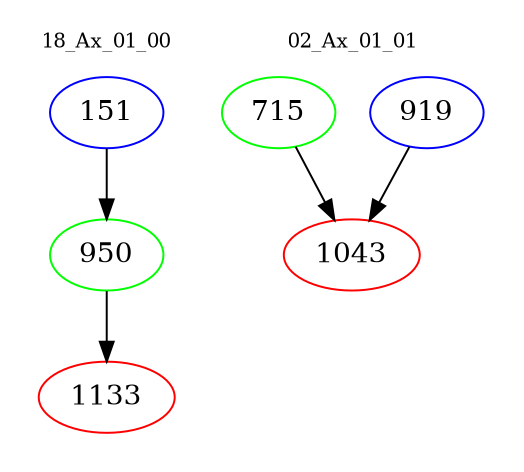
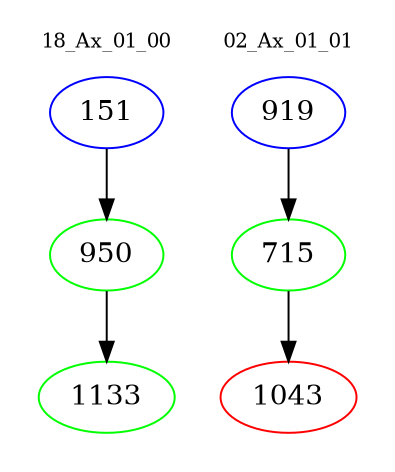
  digraph {
    node [color=blue]
    edge [color=black]
    n1 [label=151]
    n2 [color=green label=950]
-   n3 [color=red label=1133]
+   n3 [color=green label=1133]
    n4 [label=919]
    n5 [color=green label=715]
    n6 [color=red label=1043]
    subgraph cluster_1 {
      color=white
      fontsize=10
      label="18_Ax_01_00"
      n1
      n2
      n3
    }
    subgraph cluster_2 {
      color=white
      fontsize=10
      label="02_Ax_01_01"
      n4
      n5
      n6
    }
    n1 -> n2
    n2 -> n3
-   n4 -> n6
+   n4 -> n5
    n5 -> n6
  }
